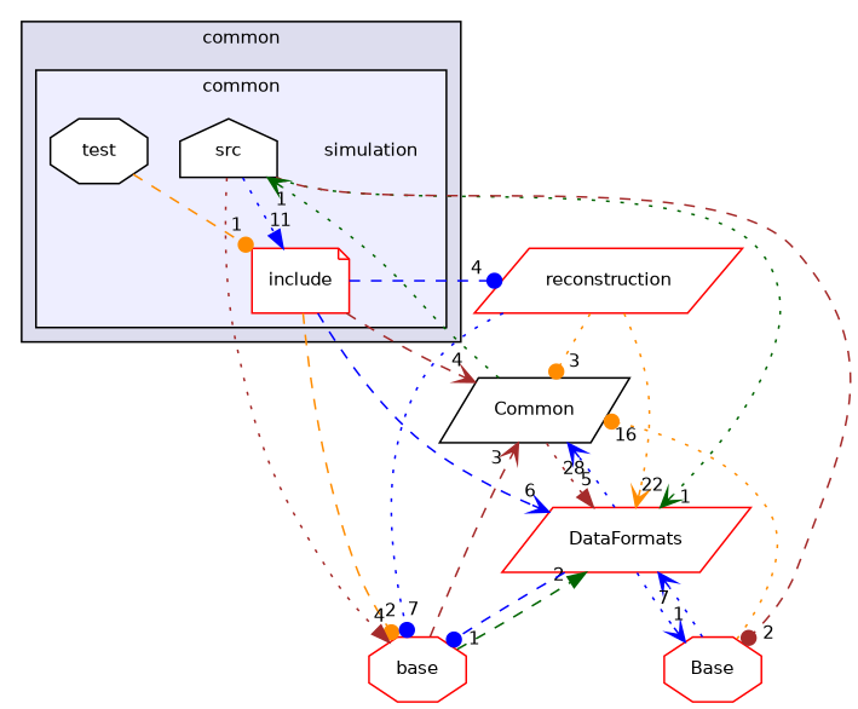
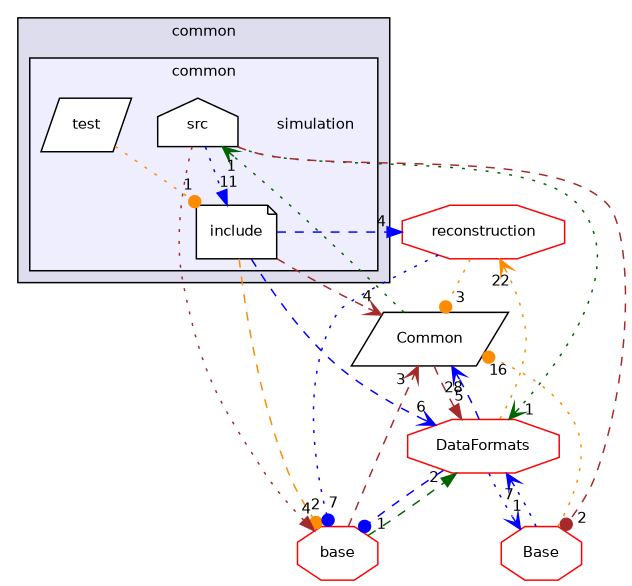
  digraph {
    compound=true
    node [fontname=Helvetica fontsize=10 shape=octagon color=red]
    edge [arrowhead=vee color=blue headlabel=1 labeldistance=1.5 labelfontname=Helvetica labelfontsize=10 style=dotted]
    n1 [label=simulation shape=plaintext color=""]
-   n2 [fillcolor=white label=include shape=note style=filled]
+   n2 [color=black fillcolor=white label=include shape=note style=filled]
    n3 [color=black fillcolor=white label=src shape=house style=filled]
-   n4 [color=black fillcolor=white label=test style=filled]
-   n5 [label=reconstruction shape=parallelogram]
+   n4 [color=black fillcolor=white label=test shape=parallelogram style=filled]
+   n5 [label=reconstruction]
    n6 [color=black label=Common shape=parallelogram]
    n7 [label=base]
-   n8 [label=DataFormats shape=parallelogram]
+   n8 [label=DataFormats]
    n9 [label=Base]
    subgraph cluster_1 {
      bgcolor="#ddddee"
      fontname=Helvetica
      fontsize=10
      label=common
      pencolor=black
      subgraph cluster_2 {
        bgcolor="#eeeeff"
        fontname=Helvetica
        fontsize=10
        label=common
        pencolor=black
        n1
        n2
        n3
        n4
      }
    }
-   n2 -> n5 [arrowhead=dot headlabel=4 style=dashed]
+   n2 -> n5 [arrowhead=normal headlabel=4 style=dashed]
    n2 -> n6 [color=brown headlabel=4 style=dashed]
    n2 -> n7 [arrowhead=dot color=darkorange headlabel=2 style=dashed]
    n2 -> n8 [headlabel=6 style=dashed]
    n3 -> n2 [arrowhead=normal headlabel=11]
    n3 -> n7 [arrowhead=normal color=brown headlabel=4]
    n3 -> n8 [color=darkgreen]
    n3 -> n9 [arrowhead=dot color=brown headlabel=2 style=dashed]
-   n4 -> n2 [arrowhead=dot color=darkorange style=dashed]
+   n4 -> n2 [arrowhead=dot color=darkorange]
    n5 -> n6 [arrowhead=dot color=darkorange headlabel=3]
    n5 -> n7 [arrowhead=dot headlabel=7]
-   n5 -> n8 [color=darkorange headlabel=22]
+   n8 -> n5 [color=darkorange headlabel=22]
    n6 -> n3 [color=darkgreen]
-   n6 -> n8 [arrowhead=normal color=brown headlabel=5]
+   n6 -> n8 [arrowhead=normal color=brown headlabel=5 style=dashed]
    n7 -> n6 [color=brown headlabel=3 style=dashed]
    n7 -> n8 [arrowhead=normal color=darkgreen headlabel=2 style=dashed]
-   n8 -> n6 [headlabel=28]
+   n8 -> n6 [headlabel=28 style=dashed]
    n8 -> n7 [arrowhead=dot style=dashed]
    n8 -> n9
    n9 -> n6 [arrowhead=dot color=darkorange headlabel=16]
    n9 -> n8 [headlabel=7]
  }
